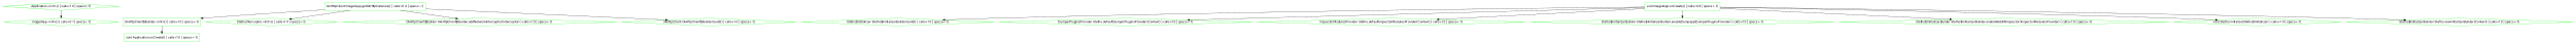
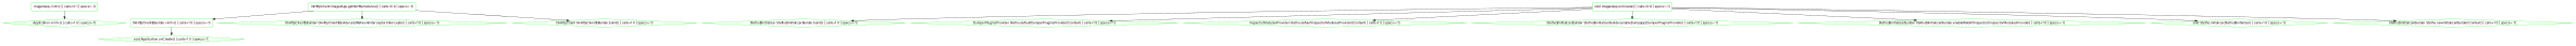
  digraph {
    fontname=Inter
    node [color=green fontname=Inter shape=diamond]
    edge [fontname=Inter]
    n1 [label="Application.<init>() | calls=1 0 | specs=-1)"]
-   n2 [label="ImagerApp.<init>() | calls=0 1 | specs=-1)"]
+   n2 [label="ImagerApp.<init>() | calls=0 1 | specs=-1)" shape=box]
    n3 [label="OkHttpClient$Builder.<init>() | calls=1 0 | specs=-1)" shape=box]
-   n4 [label="void Application.onCreate() | calls=1 0 | specs=-1)" shape=box]
-   n5 [label="StethoInterceptor.<init>() | calls=1 0 | specs=-1)"]
+   n4 [label="void Application.onCreate() | calls=1 0 | specs=-1)"]
    n6 [label="OkHttpClient$Builder OkHttpClient$Builder.addNetworkInterceptor(Interceptor) | calls=1 0 | specs=-1)"]
    n7 [label="OkHttpClient OkHttpClient$Builder.build() | calls=1 0 | specs=-1)"]
    n8 [label="Stetho$Initializer Stetho$InitializerBuilder.build() | calls=1 0 | specs=-1)"]
    n9 [label="DumperPluginsProvider Stetho.defaultDumperPluginsProvider(Context) | calls=1 0 | specs=-1)"]
    n10 [label="InspectorModulesProvider Stetho.defaultInspectorModulesProvider(Context) | calls=1 0 | specs=-1)"]
    n11 [label="Stetho$InitializerBuilder Stetho$InitializerBuilder.enableDumpapp(DumperPluginsProvider) | calls=1 0 | specs=-1)"]
    n12 [label="Stetho$InitializerBuilder Stetho$InitializerBuilder.enableWebKitInspector(InspectorModulesProvider) | calls=1 0 | specs=-1)"]
    n13 [label="OkHttpClient ImagerApp.getOkHttpInstance() | calls=0 4 | specs=-1)" shape=box]
    n14 [label="void Stetho.initialize(Stetho$Initializer) | calls=1 0 | specs=-1)"]
    n15 [label="Stetho$InitializerBuilder Stetho.newInitializerBuilder(Context) | calls=1 0 | specs=-1)"]
    n16 [label="void ImagerApp.onCreate() | calls=0 8 | specs=-1)" shape=box]
-   n1 -> n2
+   n2 -> n1
    n3 -> n4
    n13 -> n3
-   n13 -> n5
    n13 -> n6
    n13 -> n7
    n16 -> n8
    n16 -> n9
    n16 -> n10
    n16 -> n11
    n16 -> n12
    n16 -> n14
    n16 -> n15
  }
